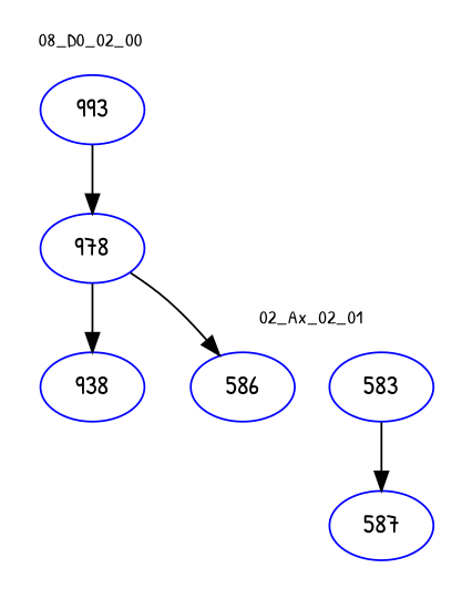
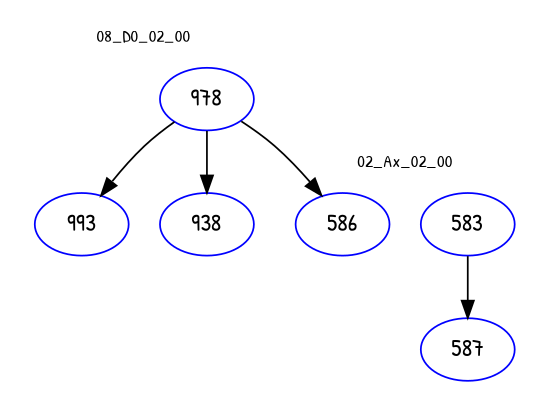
  digraph {
    fontname="Patrick Hand"
    node [color=blue fontname="Patrick Hand"]
    edge [color=black fontname="Patrick Hand"]
    n1 [label=583]
    n2 [label=587]
    n3 [label=586]
    n4 [label=978]
    n5 [label=993]
    n6 [label=938]
    subgraph cluster_1 {
      color=white
      fontsize=10
-     label="02_Ax_02_01"
+     label="02_Ax_02_00"
      n1
      n2
      n3
    }
    subgraph cluster_2 {
      color=white
      fontsize=10
      label="08_D0_02_00"
      n4
      n5
      n6
    }
    n1 -> n2
    n4 -> n3
-   n5 -> n4
+   n4 -> n5
    n4 -> n6
  }
